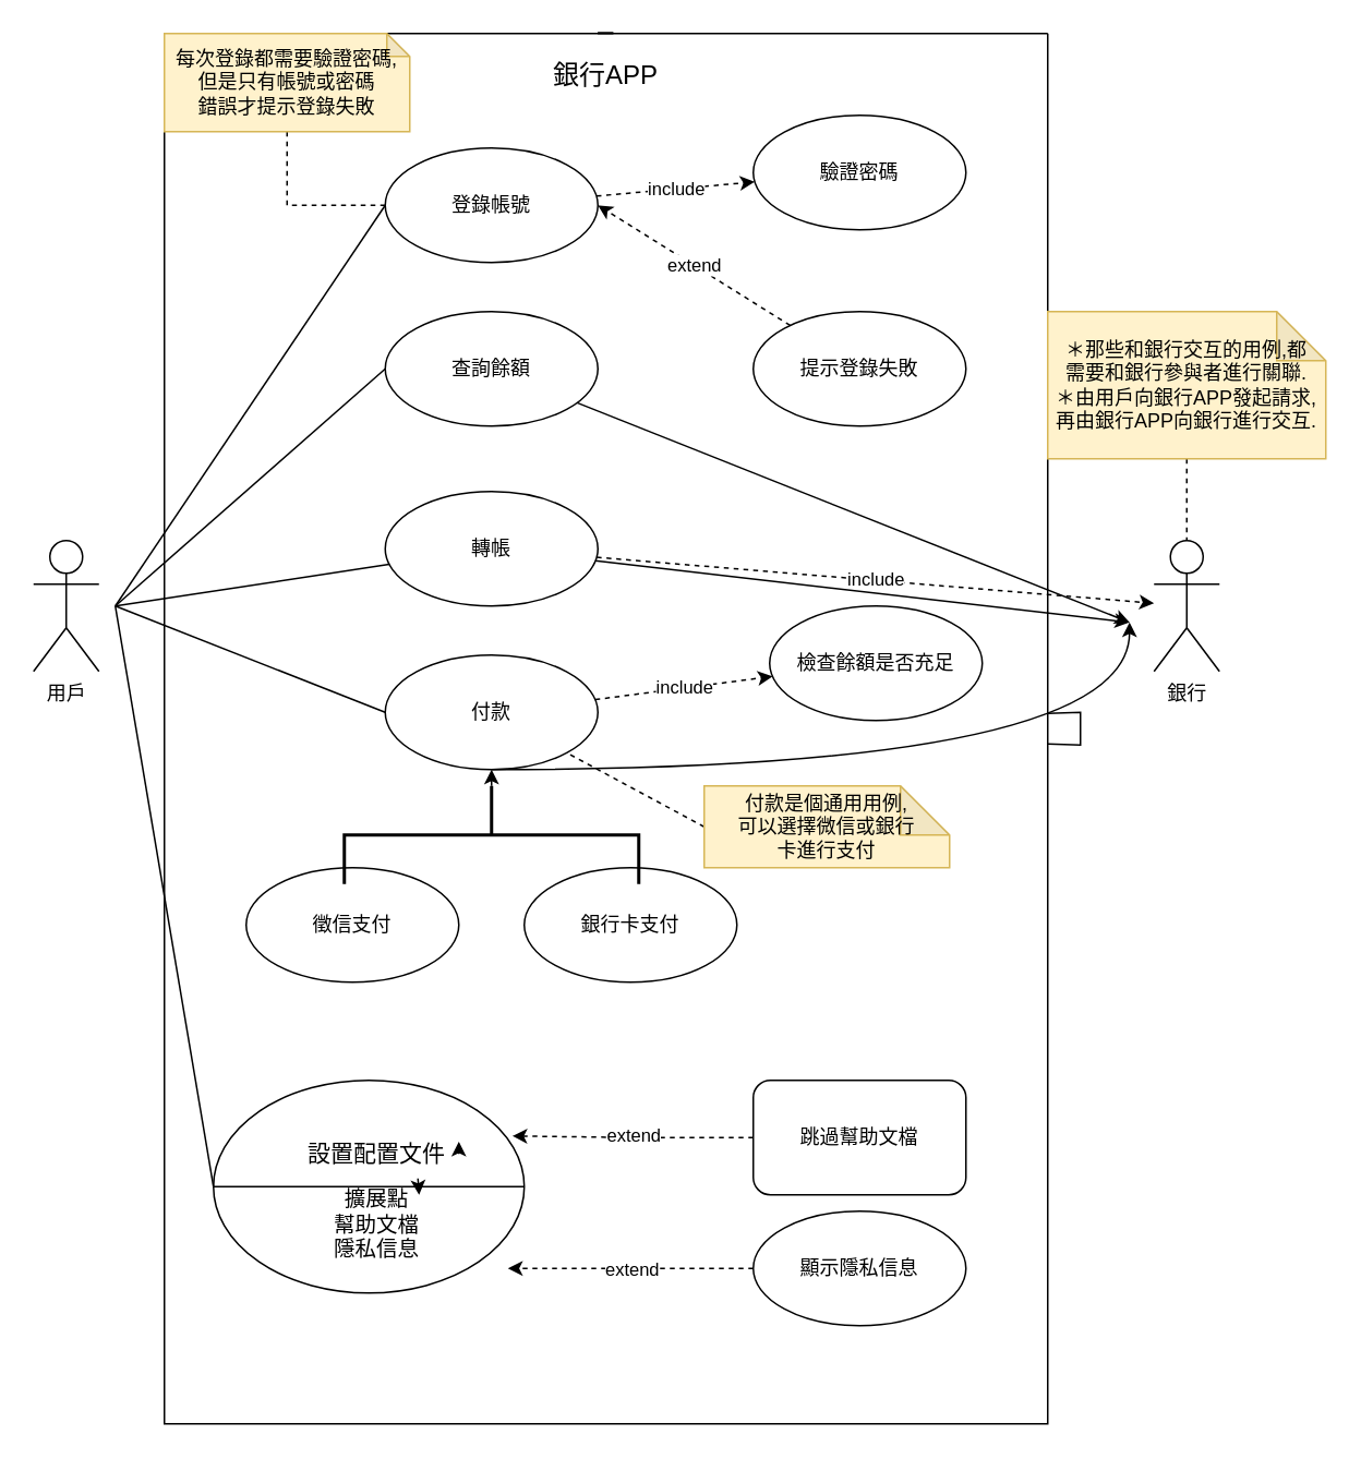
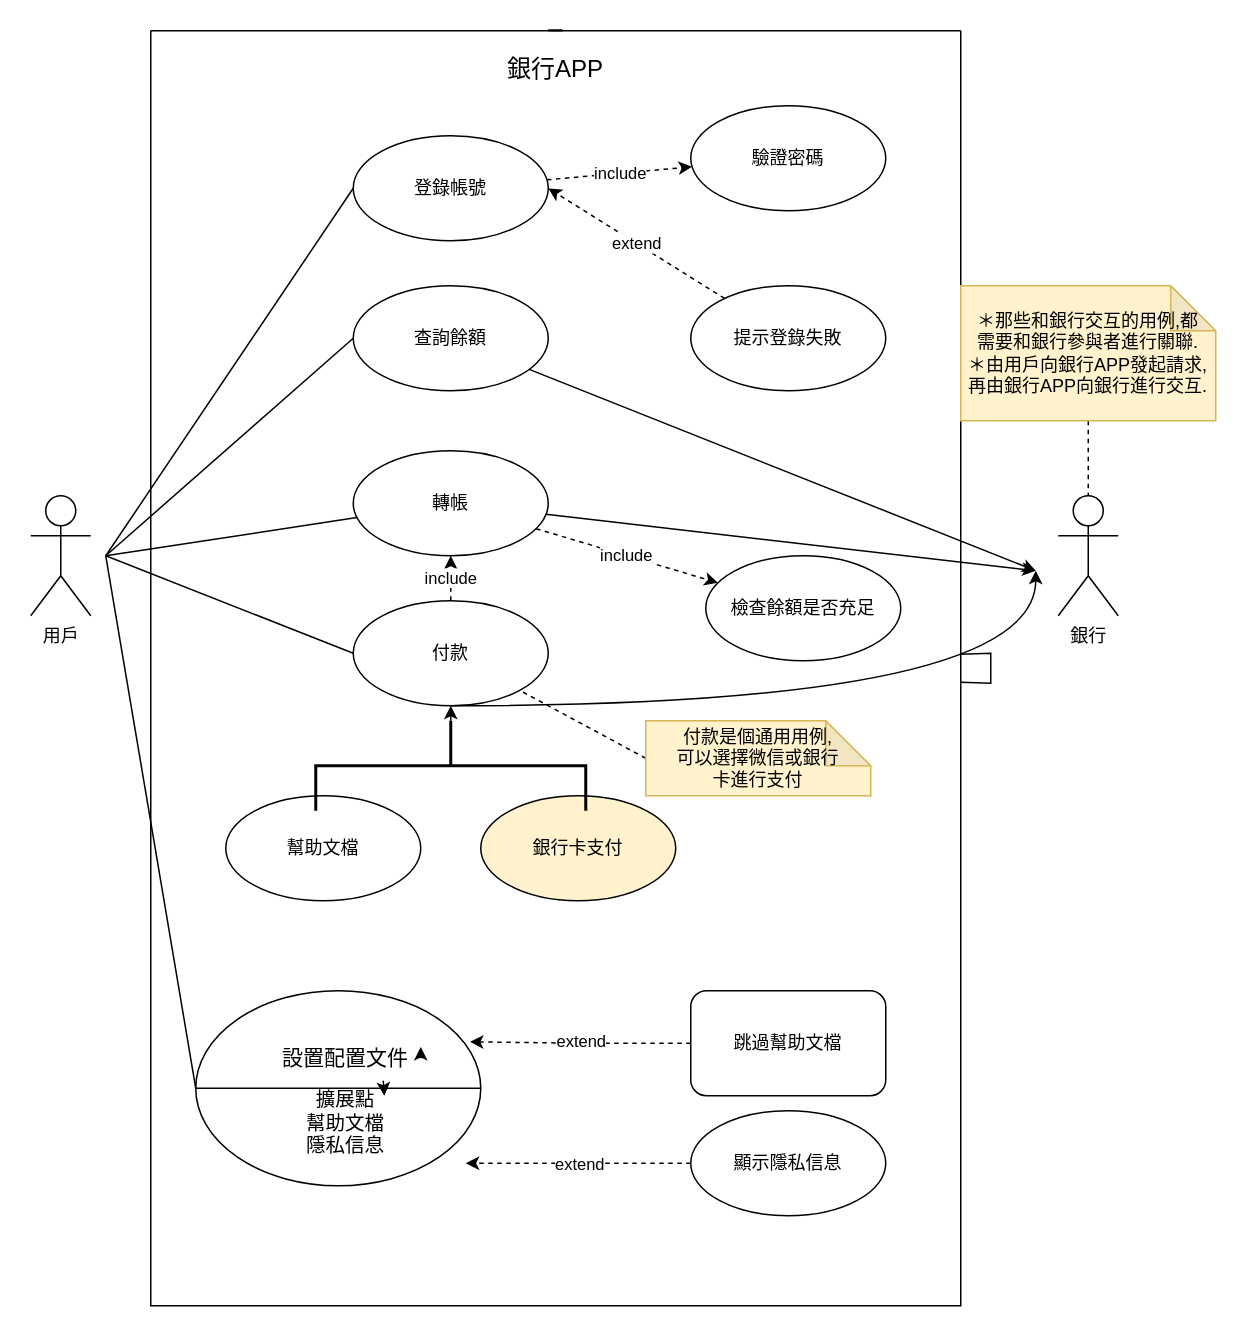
  <mxCell id="0" />
  <mxCell id="1" parent="0" />
  <mxCell id="2" value="ㄧ" style="swimlane;startSize=0;" vertex="1" parent="1"><mxGeometry x="100" y="20" width="540" height="850" as="geometry" /></mxCell>
  <mxCell id="3" value="&lt;font style=&quot;font-size: 16px;&quot;&gt;銀行APP&lt;/font&gt;" style="text;html=1;strokeColor=none;fillColor=none;align=center;verticalAlign=middle;whiteSpace=wrap;rounded=0;" vertex="1" parent="2"><mxGeometry x="230" y="10" width="80" height="30" as="geometry" /></mxCell>
  <mxCell id="4" value="include&lt;br&gt;" style="rounded=0;orthogonalLoop=1;jettySize=auto;html=1;dashed=1;shadow=0;strokeColor=default;" edge="1" parent="2" source="5" target="20"><mxGeometry relative="1" as="geometry" /></mxCell>
  <mxCell id="5" value="登錄帳號" style="ellipse;whiteSpace=wrap;html=1;" vertex="1" parent="2"><mxGeometry x="135" y="70" width="130" height="70" as="geometry" /></mxCell>
  <mxCell id="6" style="rounded=0;orthogonalLoop=1;jettySize=auto;html=1;" edge="1" parent="2" source="7"><mxGeometry relative="1" as="geometry"><mxPoint x="590" y="360" as="targetPoint" /></mxGeometry></mxCell>
  <mxCell id="7" value="查詢餘額" style="ellipse;whiteSpace=wrap;html=1;" vertex="1" parent="2"><mxGeometry x="135" y="170" width="130" height="70" as="geometry" /></mxCell>
- <mxCell id="8" value="include&lt;br&gt;" style="rounded=0;orthogonalLoop=1;jettySize=auto;html=1;dashed=1;" edge="1" parent="2" source="10" target="43"><mxGeometry relative="1" as="geometry" /></mxCell>
+ <mxCell id="8" value="include&lt;br&gt;" style="rounded=0;orthogonalLoop=1;jettySize=auto;html=1;dashed=1;" edge="1" parent="2" source="10" target="17"><mxGeometry relative="1" as="geometry" /></mxCell>
  <mxCell id="9" style="rounded=0;orthogonalLoop=1;jettySize=auto;html=1;" edge="1" parent="2" source="10"><mxGeometry relative="1" as="geometry"><mxPoint x="590" y="360" as="targetPoint" /></mxGeometry></mxCell>
  <mxCell id="10" value="轉帳" style="ellipse;whiteSpace=wrap;html=1;" vertex="1" parent="2"><mxGeometry x="135" y="280" width="130" height="70" as="geometry" /></mxCell>
- <mxCell id="11" value="include&lt;br&gt;" style="rounded=0;orthogonalLoop=1;jettySize=auto;html=1;dashed=1;" edge="1" parent="2" source="13" target="17"><mxGeometry relative="1" as="geometry" /></mxCell>
+ <mxCell id="11" value="include&lt;br&gt;" style="rounded=0;orthogonalLoop=1;jettySize=auto;html=1;dashed=1;" edge="1" parent="2" source="13" target="10"><mxGeometry relative="1" as="geometry" /></mxCell>
  <mxCell id="12" style="edgeStyle=orthogonalEdgeStyle;rounded=0;orthogonalLoop=1;jettySize=auto;html=1;curved=1;" edge="1" parent="2" source="13"><mxGeometry relative="1" as="geometry"><mxPoint x="590" y="360" as="targetPoint" /><Array as="points"><mxPoint x="590" y="450" /></Array></mxGeometry></mxCell>
  <mxCell id="13" value="付款" style="ellipse;whiteSpace=wrap;html=1;" vertex="1" parent="2"><mxGeometry x="135" y="380" width="130" height="70" as="geometry" /></mxCell>
- <mxCell id="14" value="徵信支付" style="ellipse;whiteSpace=wrap;html=1;" vertex="1" parent="2"><mxGeometry x="50" y="510" width="130" height="70" as="geometry" /></mxCell>
+ <mxCell id="14" value="幫助文檔" style="ellipse;whiteSpace=wrap;html=1;" vertex="1" parent="2"><mxGeometry x="50" y="510" width="130" height="70" as="geometry" /></mxCell>
  <mxCell id="15" value="跳過幫助文檔" style="whiteSpace=wrap;html=1;rounded=1;" vertex="1" parent="2"><mxGeometry x="360" y="640" width="130" height="70" as="geometry" /></mxCell>
  <mxCell id="16" value="顯示隱私信息" style="ellipse;whiteSpace=wrap;html=1;" vertex="1" parent="2"><mxGeometry x="360" y="720" width="130" height="70" as="geometry" /></mxCell>
  <mxCell id="17" value="檢查餘額是否充足" style="ellipse;whiteSpace=wrap;html=1;" vertex="1" parent="2"><mxGeometry x="370" y="350" width="130" height="70" as="geometry" /></mxCell>
  <mxCell id="18" value="extend&lt;br&gt;" style="rounded=0;orthogonalLoop=1;jettySize=auto;html=1;dashed=1;entryX=1;entryY=0.5;entryDx=0;entryDy=0;" edge="1" parent="2" source="19" target="5"><mxGeometry relative="1" as="geometry" /></mxCell>
  <mxCell id="19" value="提示登錄失敗" style="ellipse;whiteSpace=wrap;html=1;" vertex="1" parent="2"><mxGeometry x="360" y="170" width="130" height="70" as="geometry" /></mxCell>
  <mxCell id="20" value="驗證密碼" style="ellipse;whiteSpace=wrap;html=1;" vertex="1" parent="2"><mxGeometry x="360" y="50" width="130" height="70" as="geometry" /></mxCell>
  <mxCell id="21" value="" style="ellipse;whiteSpace=wrap;html=1;treeMoving=1;" vertex="1" parent="2"><mxGeometry x="30" y="640" width="190" height="130" as="geometry" /></mxCell>
  <mxCell id="22" value="" style="group" vertex="1" connectable="0" parent="2"><mxGeometry x="80" y="670" width="100" height="90" as="geometry" /></mxCell>
  <mxCell id="23" value="" style="endArrow=none;html=1;rounded=0;entryX=1;entryY=0.5;entryDx=0;entryDy=0;exitX=0;exitY=0.5;exitDx=0;exitDy=0;enumerate=0;" edge="1" parent="22" source="21" target="21"><mxGeometry width="50" height="50" relative="1" as="geometry"><mxPoint x="70" y="-150" as="sourcePoint" /><mxPoint x="120" y="-200" as="targetPoint" /></mxGeometry></mxCell>
  <mxCell id="24" style="edgeStyle=orthogonalEdgeStyle;rounded=0;orthogonalLoop=1;jettySize=auto;html=1;exitX=0.75;exitY=1;exitDx=0;exitDy=0;" edge="1" parent="22" source="25"><mxGeometry relative="1" as="geometry"><mxPoint x="75.714" y="40.0" as="targetPoint" /></mxGeometry></mxCell>
  <mxCell id="25" value="&lt;font style=&quot;font-size: 14px;&quot;&gt;設置配置文件&lt;/font&gt;" style="text;html=1;strokeColor=none;fillColor=none;align=center;verticalAlign=middle;whiteSpace=wrap;rounded=0;movable=1;resizable=1;rotatable=1;deletable=1;editable=1;locked=0;connectable=1;treeMoving=1;treeFolding=0;enumerate=0;container=0;" vertex="1" parent="22"><mxGeometry width="100" height="30" as="geometry" /></mxCell>
  <mxCell id="26" value="&lt;font style=&quot;font-size: 13px;&quot;&gt;擴展點&lt;br&gt;幫助文檔&lt;br&gt;隱私信息&lt;/font&gt;&lt;br&gt;&lt;br&gt;" style="text;html=1;strokeColor=none;fillColor=none;align=center;verticalAlign=middle;whiteSpace=wrap;rounded=0;movable=1;resizable=1;rotatable=1;deletable=1;editable=1;locked=0;connectable=1;treeMoving=1;treeFolding=0;enumerate=0;container=0;" vertex="1" parent="22"><mxGeometry x="20" y="50" width="60" height="30" as="geometry" /></mxCell>
  <mxCell id="27" style="edgeStyle=orthogonalEdgeStyle;rounded=0;orthogonalLoop=1;jettySize=auto;html=1;exitX=1;exitY=0.5;exitDx=0;exitDy=0;entryX=1;entryY=0.25;entryDx=0;entryDy=0;enumerate=0;" edge="1" parent="22" source="25" target="25"><mxGeometry relative="1" as="geometry" /></mxCell>
- <mxCell id="28" value="銀行卡支付" style="ellipse;whiteSpace=wrap;html=1;" vertex="1" parent="2"><mxGeometry x="220" y="510" width="130" height="70" as="geometry" /></mxCell>
+ <mxCell id="28" value="銀行卡支付" style="ellipse;whiteSpace=wrap;html=1;fillColor=#fff2cc;" vertex="1" parent="2"><mxGeometry x="220" y="510" width="130" height="70" as="geometry" /></mxCell>
  <mxCell id="29" value="extend" style="edgeStyle=orthogonalEdgeStyle;rounded=0;orthogonalLoop=1;jettySize=auto;html=1;entryX=0.962;entryY=0.262;entryDx=0;entryDy=0;entryPerimeter=0;dashed=1;" edge="1" parent="2" source="15" target="21"><mxGeometry relative="1" as="geometry" /></mxCell>
  <mxCell id="30" value="extend" style="edgeStyle=orthogonalEdgeStyle;rounded=0;orthogonalLoop=1;jettySize=auto;html=1;dashed=1;" edge="1" parent="2" source="16"><mxGeometry relative="1" as="geometry"><mxPoint x="210" y="755" as="targetPoint" /></mxGeometry></mxCell>
  <mxCell id="31" value="" style="strokeWidth=2;html=1;shape=mxgraph.flowchart.annotation_2;align=left;labelPosition=right;pointerEvents=1;direction=south;" vertex="1" parent="2"><mxGeometry x="110" y="460" width="180" height="60" as="geometry" /></mxCell>
  <mxCell id="32" style="edgeStyle=orthogonalEdgeStyle;rounded=0;orthogonalLoop=1;jettySize=auto;html=1;exitX=0;exitY=0.5;exitDx=0;exitDy=0;exitPerimeter=0;" edge="1" parent="2" source="31"><mxGeometry relative="1" as="geometry"><mxPoint x="200" y="450" as="targetPoint" /><Array as="points"><mxPoint x="200" y="460" /><mxPoint x="200" y="460" /></Array></mxGeometry></mxCell>
  <mxCell id="33" style="rounded=0;orthogonalLoop=1;jettySize=auto;html=1;entryX=1;entryY=1;entryDx=0;entryDy=0;exitX=0;exitY=0.5;exitDx=0;exitDy=0;exitPerimeter=0;dashed=1;endArrow=none;endFill=0;" edge="1" parent="2" source="34" target="13"><mxGeometry relative="1" as="geometry" /></mxCell>
  <mxCell id="34" value="付款是個通用用例,&lt;br&gt;可以選擇微信或銀行&lt;br&gt;卡進行支付" style="shape=note;whiteSpace=wrap;html=1;backgroundOutline=1;darkOpacity=0.05;fillColor=#fff2cc;strokeColor=#d6b656;" vertex="1" parent="2"><mxGeometry x="330" y="460" width="150" height="50" as="geometry" /></mxCell>
- <mxCell id="35" style="edgeStyle=orthogonalEdgeStyle;rounded=0;orthogonalLoop=1;jettySize=auto;html=1;entryX=0;entryY=0.5;entryDx=0;entryDy=0;dashed=1;endArrow=none;endFill=0;" edge="1" parent="2" source="36" target="5"><mxGeometry relative="1" as="geometry" /></mxCell>
- <mxCell id="36" value="每次登錄都需要驗證密碼,&lt;br&gt;但是只有帳號或密碼&lt;br&gt;錯誤才提示登錄失敗" style="shape=note;whiteSpace=wrap;html=1;backgroundOutline=1;darkOpacity=0.05;fillColor=#fff2cc;strokeColor=#d6b656;size=14;" vertex="1" parent="2"><mxGeometry width="150" height="60" as="geometry" /></mxCell>
  <mxCell id="37" style="rounded=0;orthogonalLoop=1;jettySize=auto;html=1;entryX=0;entryY=0.5;entryDx=0;entryDy=0;strokeColor=default;endArrow=none;endFill=0;" edge="1" parent="1" target="5"><mxGeometry relative="1" as="geometry"><mxPoint x="70" y="370" as="sourcePoint" /></mxGeometry></mxCell>
  <mxCell id="38" style="rounded=0;orthogonalLoop=1;jettySize=auto;html=1;entryX=0;entryY=0.5;entryDx=0;entryDy=0;endArrow=none;endFill=0;" edge="1" parent="1" target="7"><mxGeometry relative="1" as="geometry"><mxPoint x="70" y="370" as="sourcePoint" /></mxGeometry></mxCell>
  <mxCell id="39" style="rounded=0;orthogonalLoop=1;jettySize=auto;html=1;endArrow=none;endFill=0;" edge="1" parent="1" target="10"><mxGeometry relative="1" as="geometry"><mxPoint x="70" y="370" as="sourcePoint" /></mxGeometry></mxCell>
  <mxCell id="40" style="rounded=0;orthogonalLoop=1;jettySize=auto;html=1;entryX=0;entryY=0.5;entryDx=0;entryDy=0;endArrow=none;endFill=0;" edge="1" parent="1" target="13"><mxGeometry relative="1" as="geometry"><mxPoint x="70" y="370" as="sourcePoint" /></mxGeometry></mxCell>
  <mxCell id="41" style="rounded=0;orthogonalLoop=1;jettySize=auto;html=1;entryX=0;entryY=0.5;entryDx=0;entryDy=0;endArrow=none;endFill=0;" edge="1" parent="1" target="21"><mxGeometry relative="1" as="geometry"><mxPoint x="70" y="370" as="sourcePoint" /></mxGeometry></mxCell>
  <mxCell id="42" value="用戶" style="shape=umlActor;verticalLabelPosition=bottom;verticalAlign=top;html=1;outlineConnect=0;movableLabel=0;flipH=1;flipV=0;" vertex="1" parent="1"><mxGeometry x="20" y="330" width="40" height="80" as="geometry" /></mxCell>
  <mxCell id="43" value="銀行" style="shape=umlActor;verticalLabelPosition=bottom;verticalAlign=top;html=1;outlineConnect=0;movableLabel=0;flipH=1;flipV=0;" vertex="1" parent="1"><mxGeometry x="705" y="330" width="40" height="80" as="geometry" /></mxCell>
  <mxCell id="44" value="" style="endArrow=none;html=1;rounded=0;" edge="1" parent="1" source="2" target="2"><mxGeometry width="50" height="50" relative="1" as="geometry"><mxPoint x="240" y="470" as="sourcePoint" /><mxPoint x="290" y="420" as="targetPoint" /><Array as="points"><mxPoint x="160" y="470" /></Array></mxGeometry></mxCell>
  <mxCell id="45" style="edgeStyle=orthogonalEdgeStyle;rounded=0;orthogonalLoop=1;jettySize=auto;html=1;exitX=0.5;exitY=1;exitDx=0;exitDy=0;" edge="1" parent="1" source="2" target="2"><mxGeometry relative="1" as="geometry" /></mxCell>
  <mxCell id="46" value="" style="shape=mxgraph.arrows2.wedgeArrow;html=1;bendable=0;startWidth=14.286;fillColor=strokeColor;defaultFillColor=invert;defaultGradientColor=invert;rounded=0;" edge="1" parent="1" target="31"><mxGeometry width="100" height="100" relative="1" as="geometry"><mxPoint x="280" y="480" as="sourcePoint" /><mxPoint x="280" y="460" as="targetPoint" /></mxGeometry></mxCell>
  <mxCell id="47" style="edgeStyle=orthogonalEdgeStyle;rounded=0;orthogonalLoop=1;jettySize=auto;html=1;endArrow=none;endFill=0;dashed=1;" edge="1" parent="1" source="48" target="43"><mxGeometry relative="1" as="geometry" /></mxCell>
  <mxCell id="48" value="＊那些和銀行交互的用例,都&lt;br&gt;需要和銀行參與者進行關聯.&lt;br&gt;＊由用戶向銀行APP發起請求,再由銀行APP向銀行進行交互." style="shape=note;whiteSpace=wrap;html=1;backgroundOutline=1;darkOpacity=0.05;fillColor=#fff2cc;strokeColor=#d6b656;" vertex="1" parent="1"><mxGeometry x="640" y="190" width="170" height="90" as="geometry" /></mxCell>
